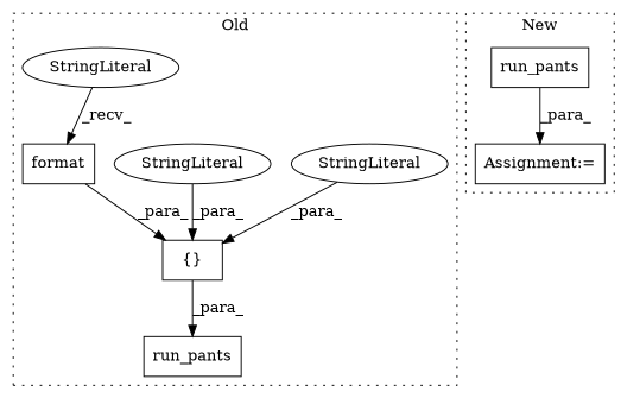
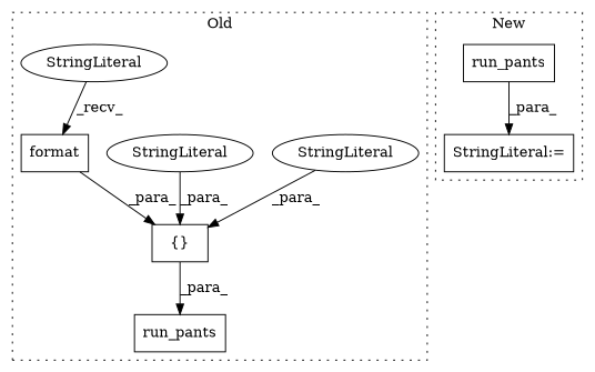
  digraph {
    node [a=32 l="10,1" shape=box]
    n1 [a=4 l="1,1" label="{}" s="3753,3907"]
    n2 [label=run_pants s="3731,3908"]
    n3 [a=45 l=48 label=StringLiteral s=3859 shape=ellipse]
    n4 [a=45 l=13 label=StringLiteral s=3766 shape=ellipse]
    n5 [l="7,1" label=format s="3838,3857"]
    n6 [a=45 l=38 label=StringLiteral s=3799 shape=ellipse]
    n7 [label=run_pants s="3731,3788"]
-   n8 [a=7 l=1 label="Assignment:=" s=3725]
+   n8 [a=7 l=1 label="StringLiteral:=" s=3725]
    subgraph cluster_1 {
      label=Old
      style=dotted
      n1
      n2
      n3
      n4
      n5
      n6
    }
    subgraph cluster_2 {
      label=New
      style=dotted
      n7
      n8
    }
    n1 -> n2 [label=_para_]
    n3 -> n1 [label=_para_]
    n4 -> n1 [label=_para_]
    n5 -> n1 [label=_para_]
    n6 -> n5 [label=_recv_]
    n7 -> n8 [label=_para_]
  }
